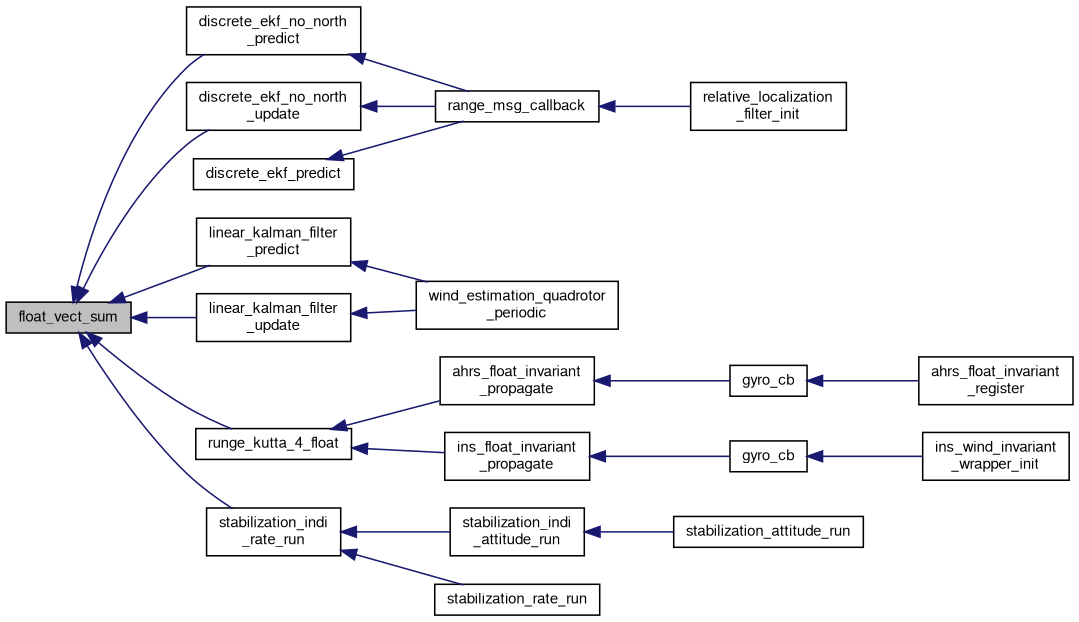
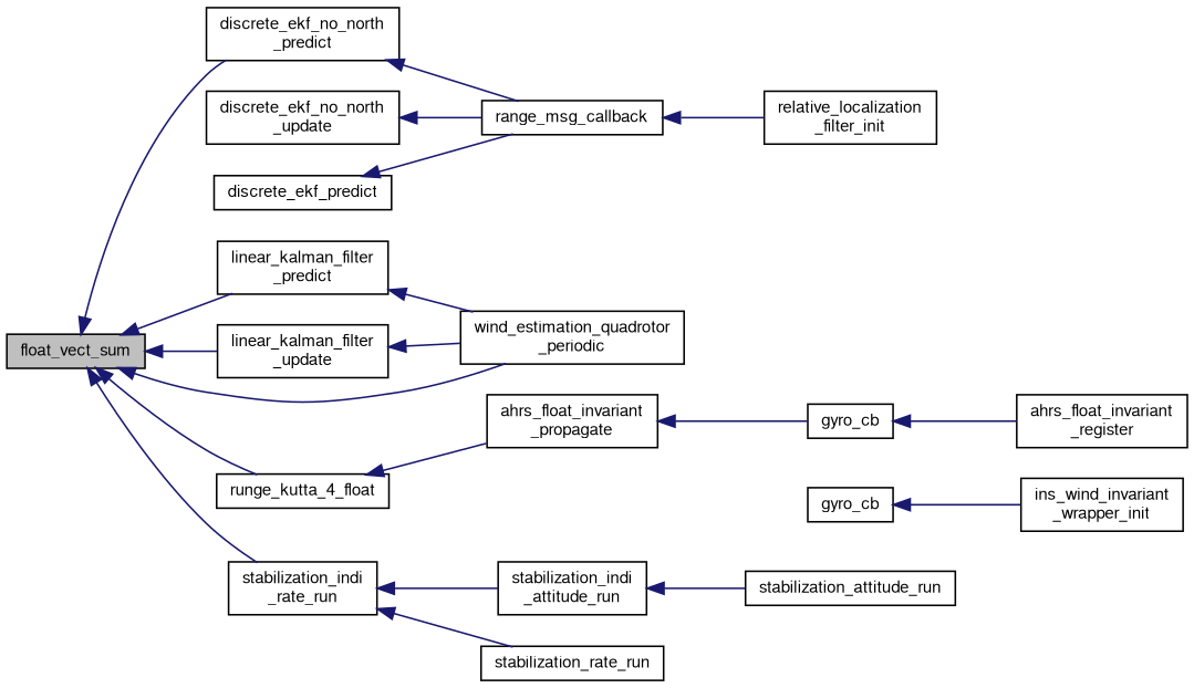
  digraph {
    rankdir=LR
    node [color=black fillcolor=white fontname=FreeSans fontsize=10 shape=record style=filled]
    edge [color=midnightblue dir=back fontname=FreeSans fontsize=10 labelfontname=FreeSans labelfontsize=10 style=solid]
    n1 [fillcolor=grey75 fontcolor=black height=0.2 label=float_vect_sum width=0.4]
    n2 [height=0.2 label="discrete_ekf_no_north\l_predict" width=0.4]
    n3 [height=0.2 label="discrete_ekf_no_north\l_update" width=0.4]
    n4 [height=0.2 label="linear_kalman_filter\l_predict" width=0.4]
    n5 [height=0.2 label="linear_kalman_filter\l_update" width=0.4]
    n6 [height=0.2 label=runge_kutta_4_float width=0.4]
    n7 [height=0.2 label="stabilization_indi\l_rate_run" width=0.4]
    n8 [height=0.2 label=range_msg_callback width=0.4]
    n9 [height=0.2 label=discrete_ekf_predict width=0.4]
    n10 [height=0.2 label="wind_estimation_quadrotor\l_periodic" width=0.4]
    n11 [height=0.2 label="ahrs_float_invariant\l_propagate" width=0.4]
-   n12 [height=0.2 label="ins_float_invariant\l_propagate" width=0.4]
    n13 [height=0.2 label="stabilization_indi\l_attitude_run" width=0.4]
    n14 [height=0.2 label=stabilization_rate_run width=0.4]
    n15 [height=0.2 label="relative_localization\l_filter_init" width=0.4]
    n16 [height=0.2 label=gyro_cb width=0.4]
    n17 [height=0.2 label=gyro_cb width=0.4]
    n18 [height=0.2 label="ahrs_float_invariant\l_register" width=0.4]
    n19 [height=0.2 label="ins_wind_invariant\l_wrapper_init" width=0.4]
    n20 [height=0.2 label=stabilization_attitude_run width=0.4]
    n1 -> n2
-   n1 -> n3
+   n1 -> n10
    n1 -> n4
    n1 -> n5
    n1 -> n6
    n1 -> n7
    n2 -> n8
    n3 -> n8
    n4 -> n10
    n5 -> n10
    n6 -> n11
-   n6 -> n12
    n7 -> n13
    n7 -> n14
    n8 -> n15
    n9 -> n8
    n11 -> n16
-   n12 -> n17
    n13 -> n20
    n16 -> n18
    n17 -> n19
  }
